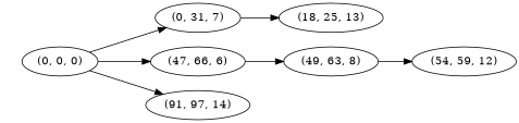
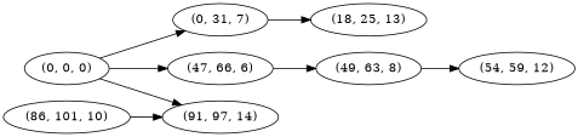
  digraph {
    rankdir=LR
    n1 [label="(0, 31, 7)"]
    "(0, 0, 0)"
    "(47, 66, 6)"
    "(91, 97, 14)"
    "(18, 25, 13)"
    "(49, 63, 8)"
+   "(86, 101, 10)"
    "(54, 59, 12)"
    n1 -> "(18, 25, 13)"
    "(0, 0, 0)" -> n1
    "(0, 0, 0)" -> "(47, 66, 6)"
    "(0, 0, 0)" -> "(91, 97, 14)"
    "(47, 66, 6)" -> "(49, 63, 8)"
    "(49, 63, 8)" -> "(54, 59, 12)"
+   "(86, 101, 10)" -> "(91, 97, 14)"
  }
